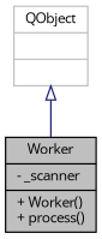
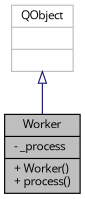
  digraph {
    fontname="Open Sans"
    node [fontname="Open Sans" fontsize=10 shape=record style=filled]
-   n1 [color=black fillcolor=grey75 fontcolor=black height=0.2 label="{Worker\n|- _scanner\l|+ Worker()\l+ process()\l}" width=0.4]
+   n1 [color=black fillcolor=grey75 fontcolor=black height=0.2 label="{Worker\n|- _process\l|+ Worker()\l+ process()\l}" width=0.4]
    n2 [color=grey75 fillcolor=white height=0.2 label="{QObject\n||}" width=0.4]
    n2 -> n1 [arrowtail=onormal color=midnightblue dir=back fontname="Open Sans" fontsize=10 labelfontname=Helvetica labelfontsize=10 style=solid]
  }
